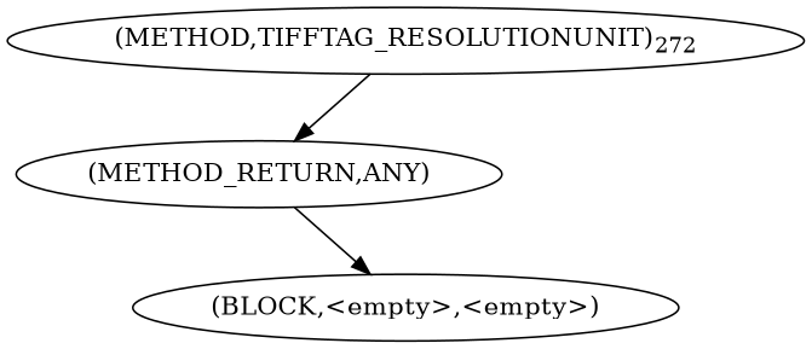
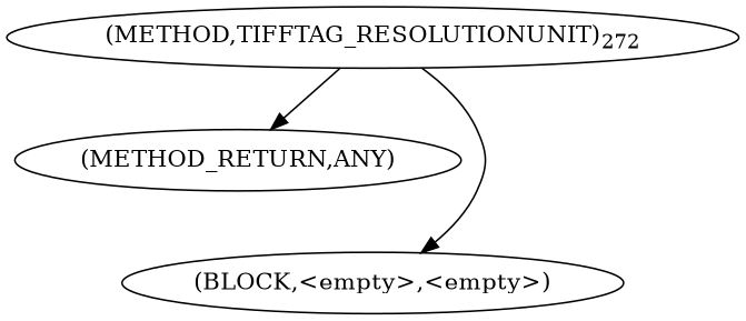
  digraph {
    n1 [label=<(METHOD,TIFFTAG_RESOLUTIONUNIT)<SUB>272</SUB>>]
    n2 [label=<(METHOD_RETURN,ANY)>]
    n3 [label=<(BLOCK,&lt;empty&gt;,&lt;empty&gt;)>]
    n1 -> n2
-   n2 -> n3
+   n1 -> n3
  }
